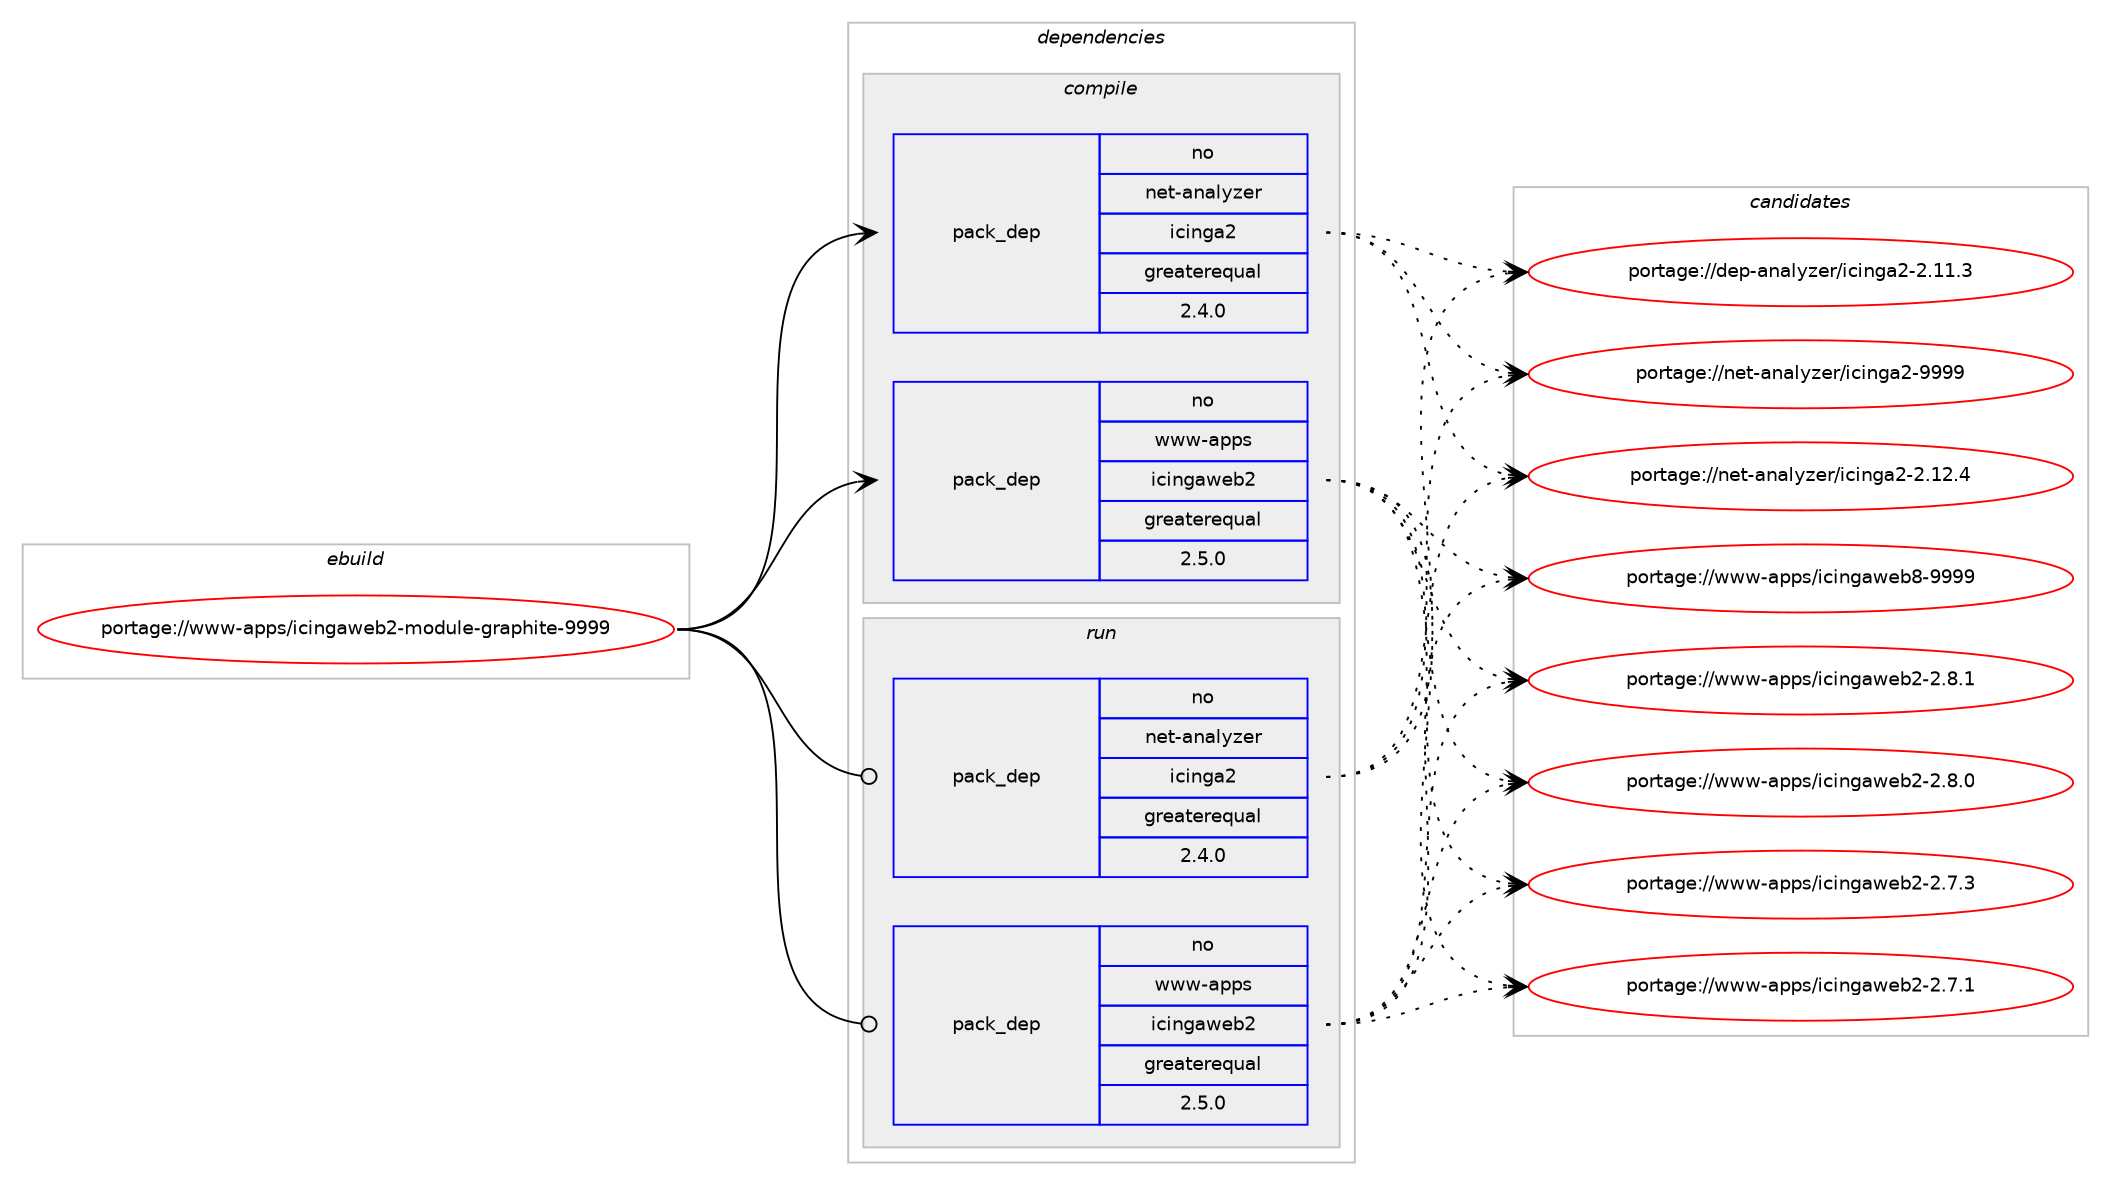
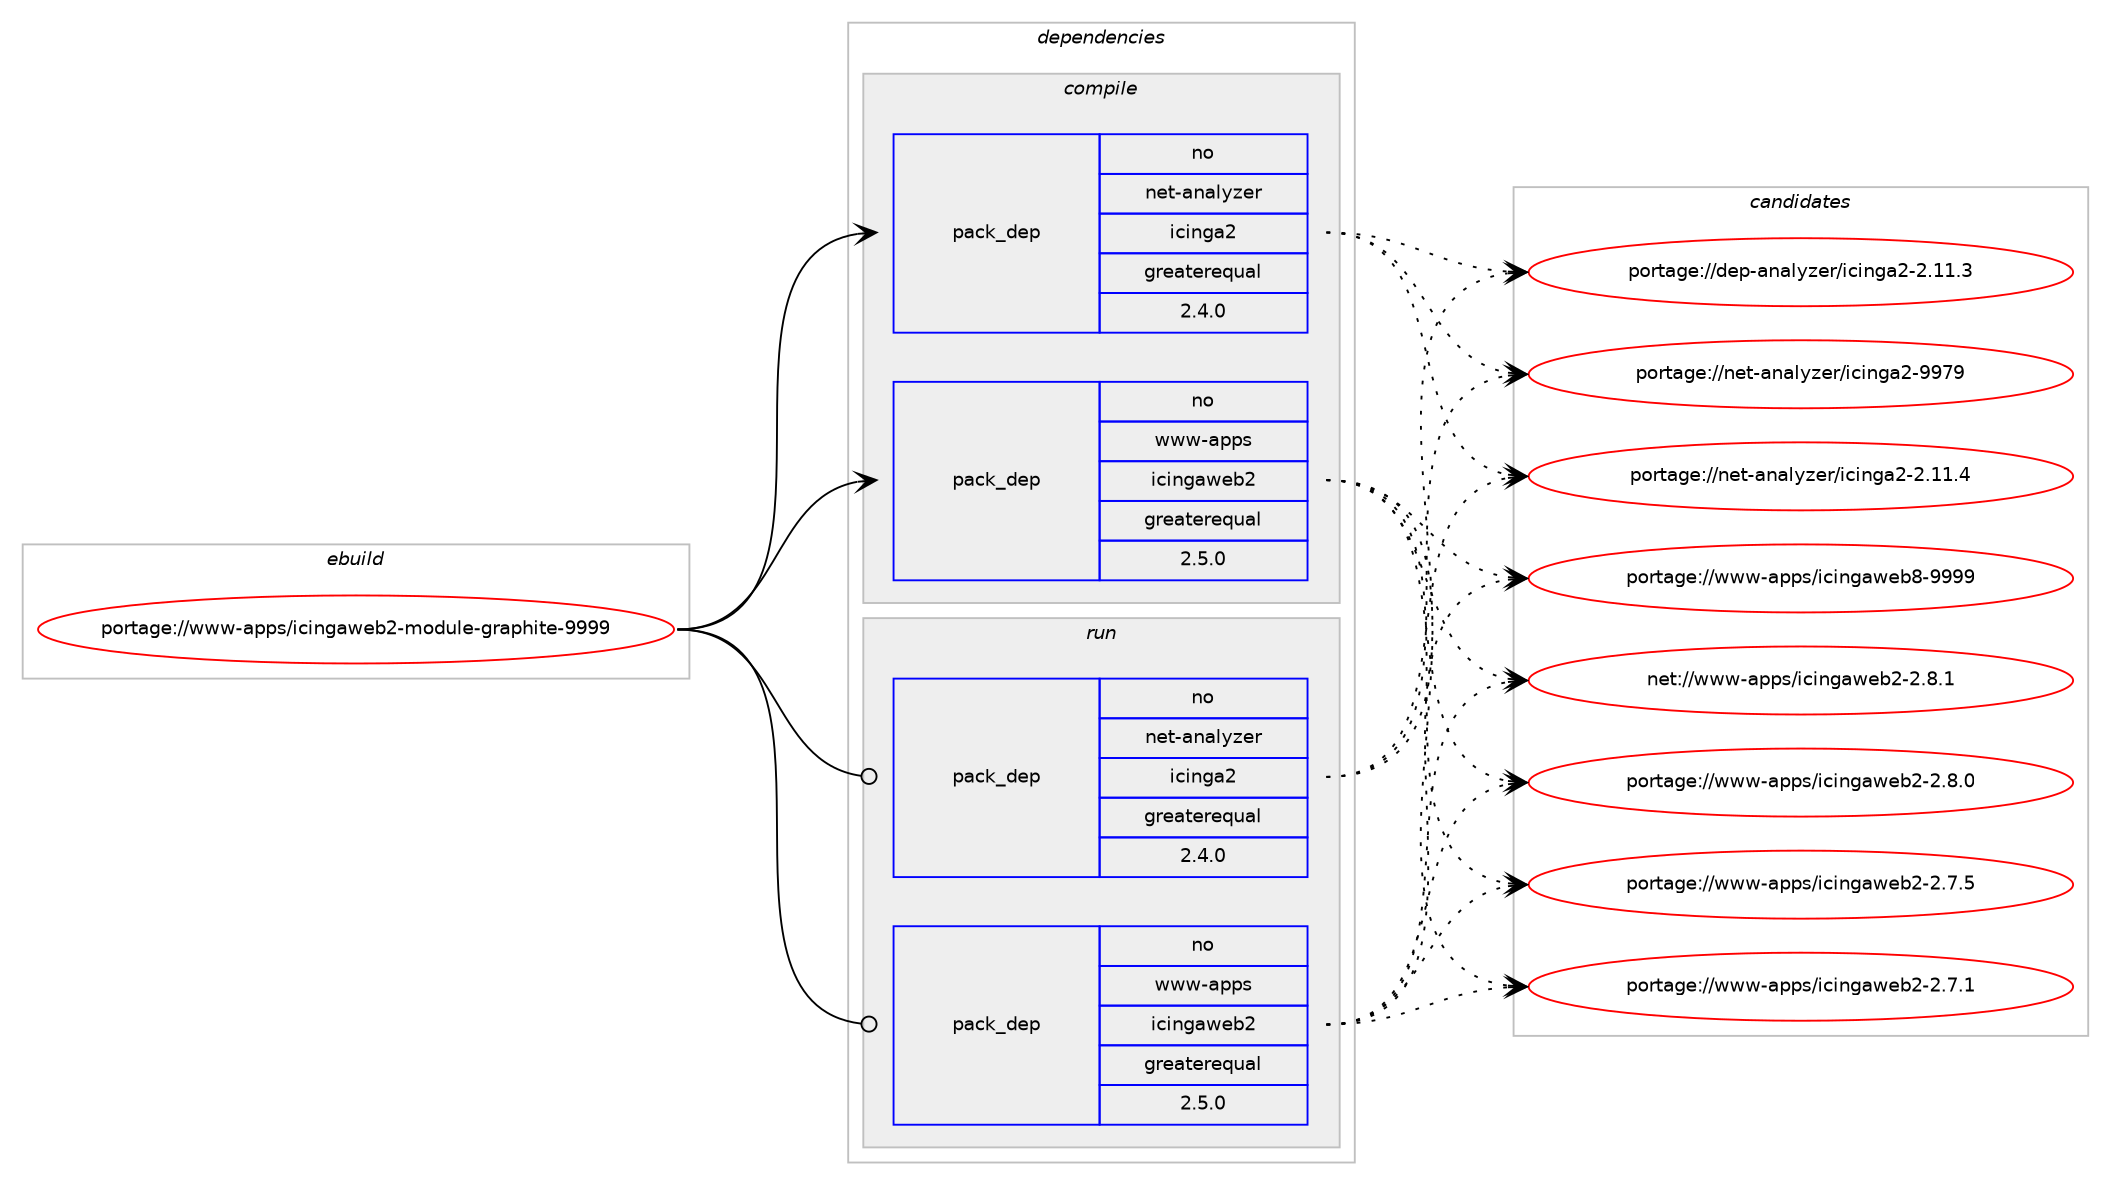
  digraph {
    compound=true
    concentrate=true
    fontname=Helvetica
    fontsize=10
    newrank=true
    rankdir=LR
    ranksep=1.5
    node [color=red fontname=Helvetica fontsize=10]
    edge [arrowhead=vee headport=w style=dotted tailport=e weight=100]
    n1 [label="portage://www-apps/icingaweb2-module-graphite-9999" width=4]
    n2 [color=blue label=<<TABLE BORDER="0" CELLBORDER="1" CELLSPACING="0" CELLPADDING="4" WIDTH="220"><TR><TD ROWSPAN="6" CELLPADDING="30">pack_dep</TD></TR><TR><TD WIDTH="110">no</TD></TR><TR><TD>net-analyzer</TD></TR><TR><TD>icinga2</TD></TR><TR><TD>greaterequal</TD></TR><TR><TD>2.4.0</TD></TR></TABLE>> shape=none]
    n3 [color=blue label=<<TABLE BORDER="0" CELLBORDER="1" CELLSPACING="0" CELLPADDING="4" WIDTH="220"><TR><TD ROWSPAN="6" CELLPADDING="30">pack_dep</TD></TR><TR><TD WIDTH="110">no</TD></TR><TR><TD>www-apps</TD></TR><TR><TD>icingaweb2</TD></TR><TR><TD>greaterequal</TD></TR><TR><TD>2.5.0</TD></TR></TABLE>> shape=none]
    n4 [color=blue label=<<TABLE BORDER="0" CELLBORDER="1" CELLSPACING="0" CELLPADDING="4" WIDTH="220"><TR><TD ROWSPAN="6" CELLPADDING="30">pack_dep</TD></TR><TR><TD WIDTH="110">no</TD></TR><TR><TD>net-analyzer</TD></TR><TR><TD>icinga2</TD></TR><TR><TD>greaterequal</TD></TR><TR><TD>2.4.0</TD></TR></TABLE>> shape=none]
    n5 [color=blue label=<<TABLE BORDER="0" CELLBORDER="1" CELLSPACING="0" CELLPADDING="4" WIDTH="220"><TR><TD ROWSPAN="6" CELLPADDING="30">pack_dep</TD></TR><TR><TD WIDTH="110">no</TD></TR><TR><TD>www-apps</TD></TR><TR><TD>icingaweb2</TD></TR><TR><TD>greaterequal</TD></TR><TR><TD>2.5.0</TD></TR></TABLE>> shape=none]
-   n6 [label="portage://net-analyzer/icinga2-9999" width=4]
-   n7 [label="portage://net-analyzer/icinga2-2.12.4" width=4]
+   n6 [label="portage://net-analyzer/icinga2-9979" width=4]
+   n7 [label="portage://net-analyzer/icinga2-2.11.4" width=4]
    n8 [label="portage://dep-analyzer/icinga2-2.11.3" width=4]
    n9 [label="portage://www-apps/icingaweb8-9999" width=4]
-   n10 [label="portage://www-apps/icingaweb2-2.8.1" width=4]
+   n10 [label="net://www-apps/icingaweb2-2.8.1" width=4]
    n11 [label="portage://www-apps/icingaweb2-2.8.0" width=4]
-   n12 [label="portage://www-apps/icingaweb2-2.7.3" width=4]
+   n12 [label="portage://www-apps/icingaweb2-2.7.5" width=4]
    n13 [label="portage://www-apps/icingaweb2-2.7.1" width=4]
    subgraph cluster_1 {
      color=gray
      label=<<i>ebuild</i>>
      rank=same
      n1
    }
    subgraph cluster_2 {
      color=gray
      label=<<i>dependencies</i>>
      subgraph cluster_3 {
        color=gray
        fillcolor="#eeeeee"
        label=<<i>compile</i>>
        style=filled
        subgraph sub_4 {
          color=gray
          fillcolor="#eeeeee"
          label=<<i>compile</i>>
          style=filled
          n2
        }
        subgraph sub_5 {
          color=gray
          fillcolor="#eeeeee"
          label=<<i>compile</i>>
          style=filled
          n3
        }
      }
      subgraph cluster_6 {
        color=gray
        fillcolor="#eeeeee"
        label=<<i>compile and run</i>>
        style=filled
      }
      subgraph cluster_7 {
        color=gray
        fillcolor="#eeeeee"
        label=<<i>run</i>>
        style=filled
        subgraph sub_8 {
          color=gray
          fillcolor="#eeeeee"
          label=<<i>run</i>>
          style=filled
          n4
        }
        subgraph sub_9 {
          color=gray
          fillcolor="#eeeeee"
          label=<<i>run</i>>
          style=filled
          n5
        }
      }
    }
    subgraph cluster_10 {
      color=gray
      label=<<i>candidates</i>>
      rank=same
      subgraph sub_11 {
        color=black
        label=<<i>candidates</i>>
        nodesep=1
        rank=same
        n6
        n7
        n8
      }
      subgraph sub_12 {
        color=black
        label=<<i>candidates</i>>
        nodesep=1
        rank=same
        n9
        n10
        n11
        n12
        n13
      }
      subgraph sub_13 {
        color=black
        label=<<i>candidates</i>>
        nodesep=1
        rank=same
        n6
        n7
        n8
      }
      subgraph sub_14 {
        color=black
        label=<<i>candidates</i>>
        nodesep=1
        rank=same
        n9
        n10
        n11
        n12
        n13
      }
    }
    n1 -> n2 [style=solid weight=20]
    n1 -> n3 [style=solid weight=20]
    n1 -> n4 [arrowhead=odot style=solid weight=20]
    n1 -> n5 [arrowhead=odot style=solid weight=20]
    n2 -> n6
    n2 -> n7
    n2 -> n8
    n3 -> n9
    n3 -> n10
    n3 -> n11
    n3 -> n12
    n3 -> n13
    n4 -> n6
    n4 -> n7
    n4 -> n8
    n5 -> n9
    n5 -> n10
    n5 -> n11
    n5 -> n12
    n5 -> n13
  }
